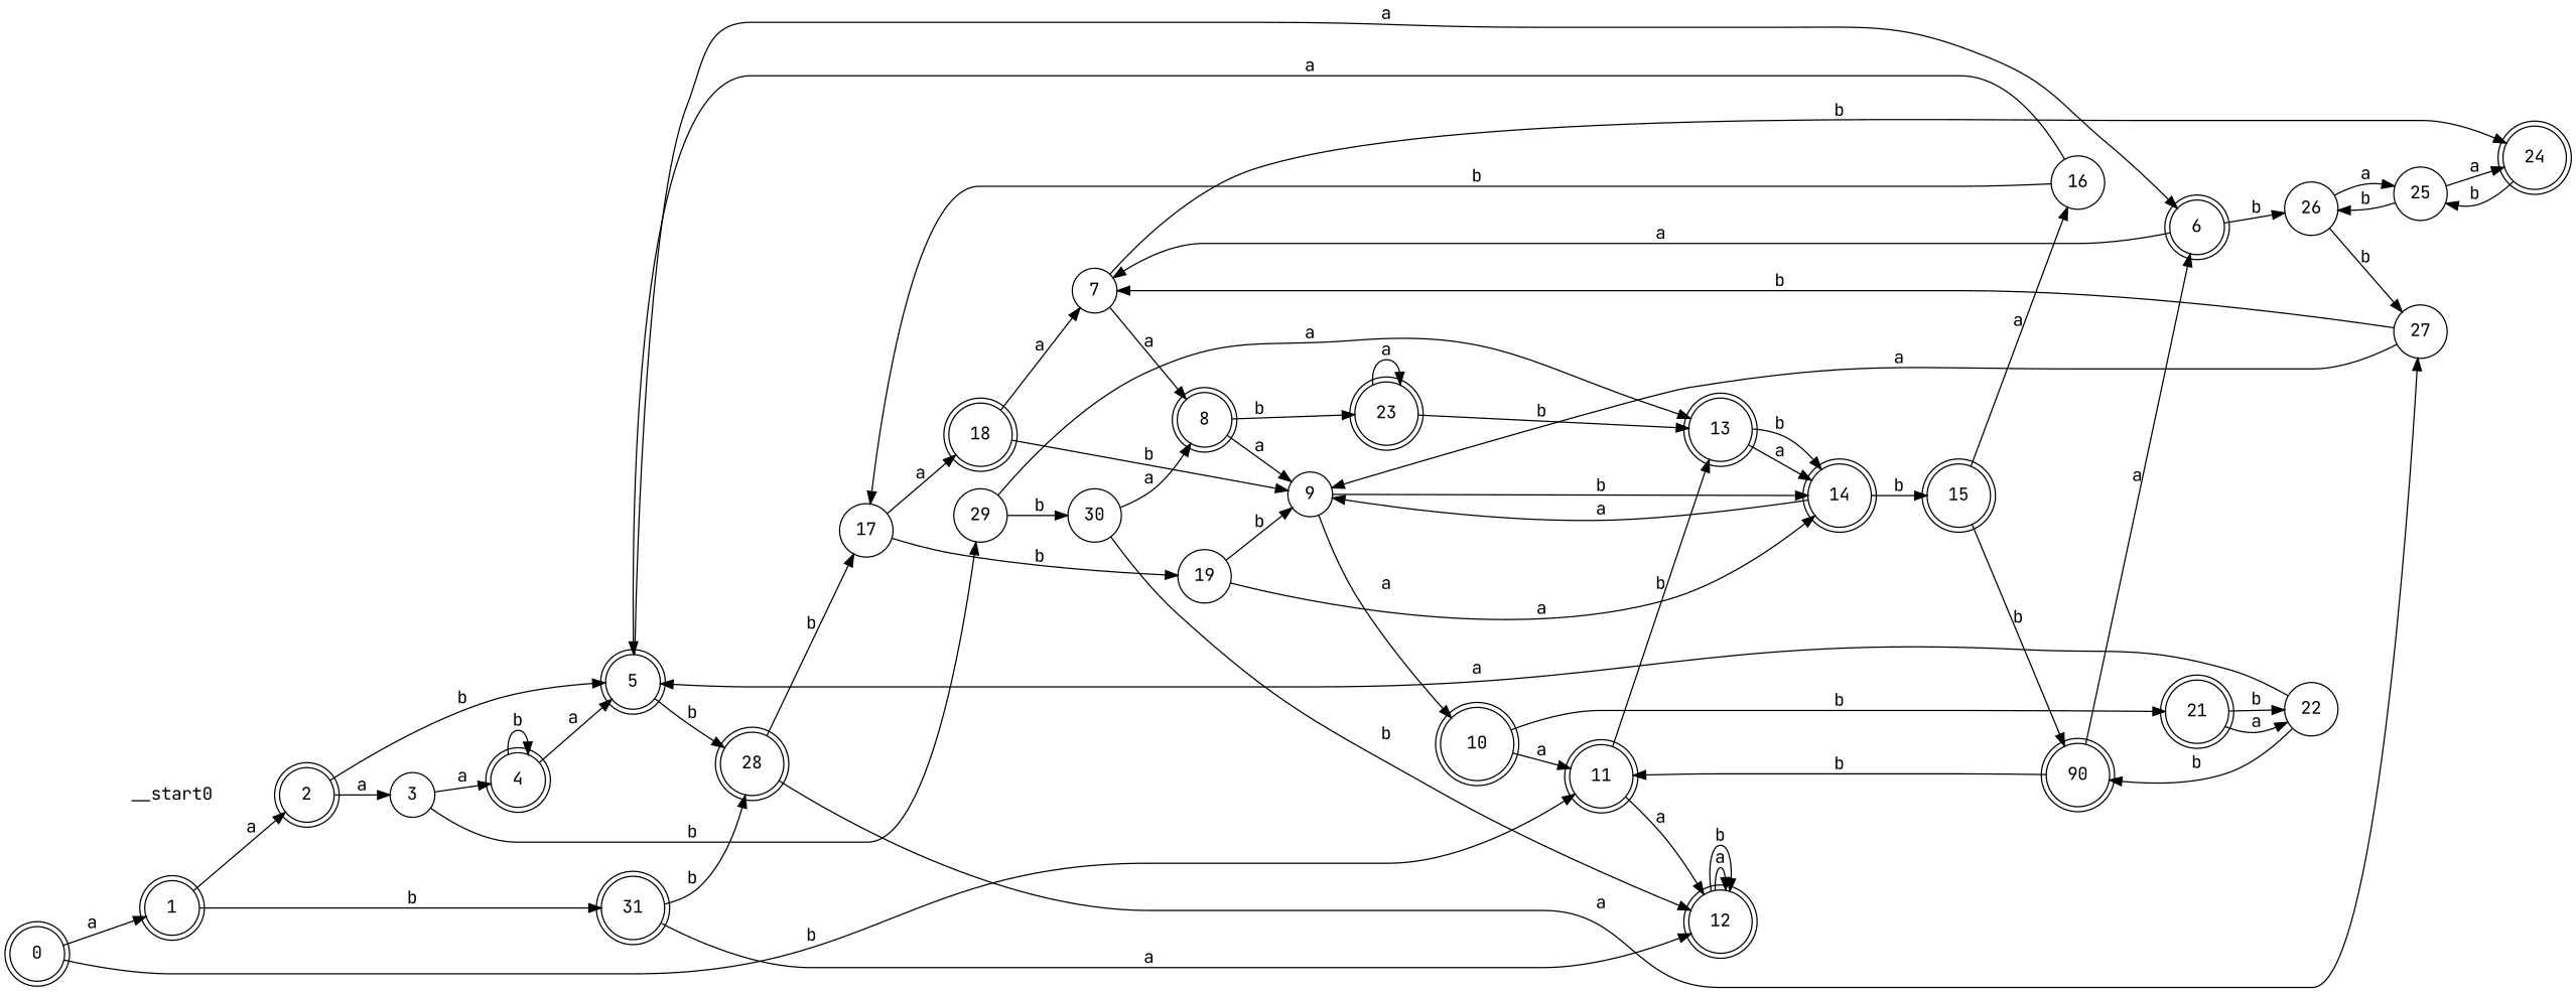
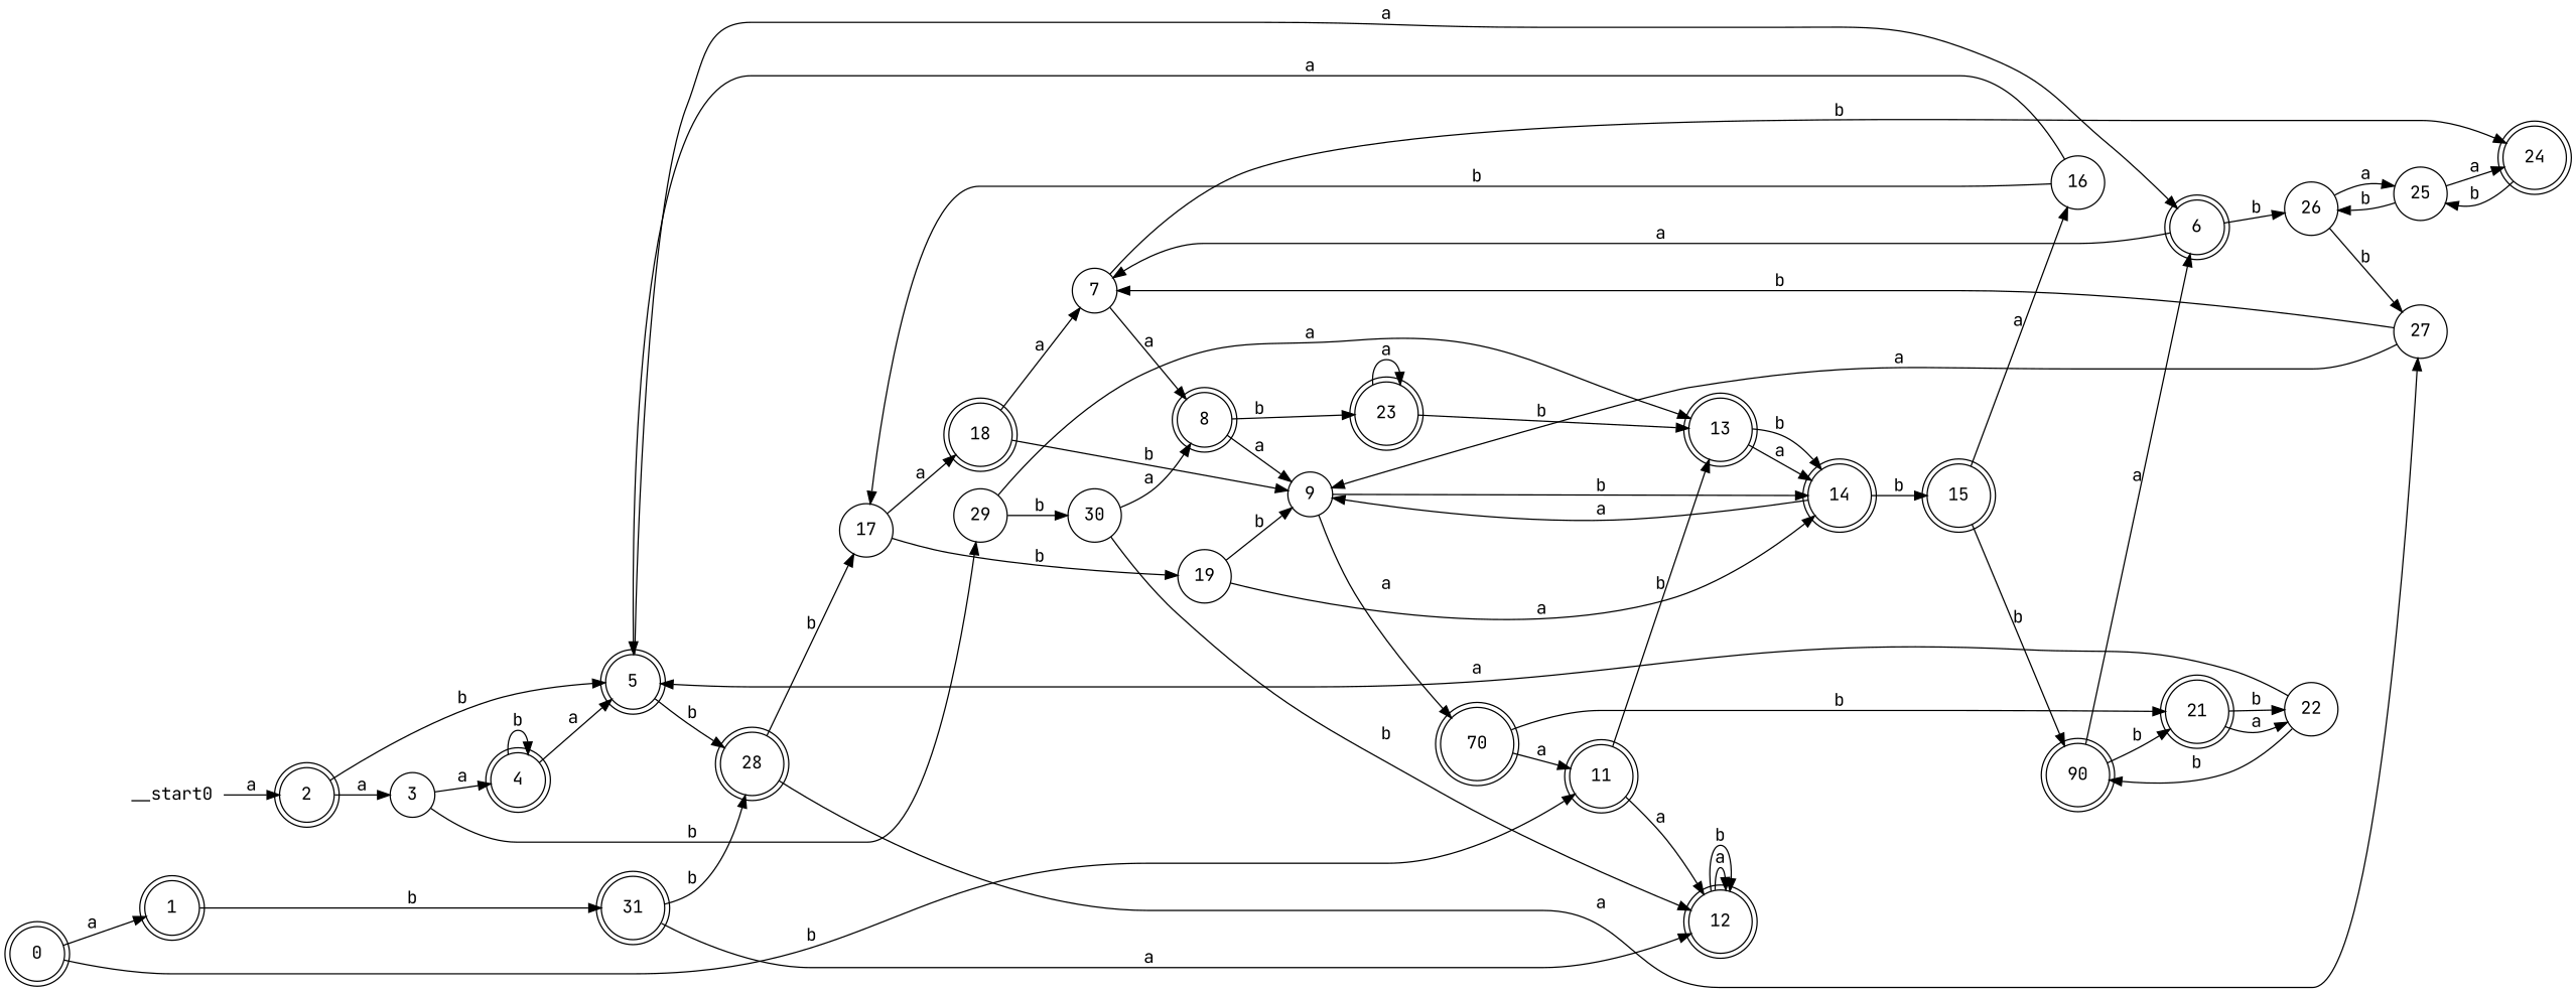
  digraph {
    fontname="JetBrains Mono"
    rankdir=LR
    node [fontname="JetBrains Mono" shape=doublecircle color=black fillcolor=white style="rounded,filled"]
    edge [fontname="JetBrains Mono"]
    __start0 [shape=none color="" fillcolor="" style=""]
    n2 [label=0]
    n3 [label=1]
    n4 [label=11]
    n5 [label=2]
    n6 [label=31]
    n7 [label=12]
    n8 [label=13]
    n9 [label=3 shape=circle style=filled]
    n10 [label=5]
    n11 [label=28]
    n12 [label=4]
    n13 [label=29 shape=circle style=filled]
    n14 [label=6]
    n15 [label=30 shape=circle style=filled]
    n16 [label=7 shape=circle style=filled]
    n17 [label=26 shape=circle style=filled]
    n18 [label=17 shape=circle style=filled]
    n19 [label=27 shape=circle style=filled]
    n20 [label=8]
    n21 [label=24]
    n22 [label=25 shape=circle style=filled]
    n23 [label=9 shape=circle style=filled]
    n24 [label=23]
-   n25 [label=10]
+   n25 [label=70]
    n26 [label=14]
    n27 [label=21]
    n28 [label=15]
    n29 [label=22 shape=circle style=filled]
    n30 [label=16 shape=circle style=filled]
    n31 [label=90]
    n32 [label=18]
    n33 [label=19 shape=circle style=filled]
    n2 -> n3 [label=a]
    n2 -> n4 [label=b]
-   n3 -> n5 [label=a]
+   __start0 -> n5 [label=a]
    n3 -> n6 [label=b]
    n4 -> n7 [label=a]
    n4 -> n8 [label=b]
    n5 -> n9 [label=a]
    n5 -> n10 [label=b]
    n6 -> n7 [label=a]
    n6 -> n11 [label=b]
    n7 -> n7 [label=a]
    n7 -> n7 [label=b]
    n8 -> n26 [label=a]
    n8 -> n26 [label=b]
    n9 -> n12 [label=a]
    n9 -> n13 [label=b]
    n10 -> n11 [label=b]
    n10 -> n14 [label=a]
    n11 -> n18 [label=b]
    n11 -> n19 [label=a]
    n12 -> n10 [label=a]
    n12 -> n12 [label=b]
    n13 -> n8 [label=a]
    n13 -> n15 [label=b]
    n14 -> n16 [label=a]
    n14 -> n17 [label=b]
    n15 -> n7 [label=b]
    n15 -> n20 [label=a]
    n16 -> n20 [label=a]
    n16 -> n21 [label=b]
    n17 -> n19 [label=b]
    n17 -> n22 [label=a]
    n18 -> n32 [label=a]
    n18 -> n33 [label=b]
    n19 -> n16 [label=b]
    n19 -> n23 [label=a]
    n20 -> n23 [label=a]
    n20 -> n24 [label=b]
    n21 -> n22 [label=b]
    n22 -> n17 [label=b]
    n22 -> n21 [label=a]
    n23 -> n25 [label=a]
    n23 -> n26 [label=b]
    n24 -> n8 [label=b]
    n24 -> n24 [label=a]
    n25 -> n4 [label=a]
    n25 -> n27 [label=b]
    n26 -> n23 [label=a]
    n26 -> n28 [label=b]
    n27 -> n29 [label=a]
    n27 -> n29 [label=b]
    n28 -> n30 [label=a]
    n28 -> n31 [label=b]
    n29 -> n10 [label=a]
    n29 -> n31 [label=b]
    n30 -> n10 [label=a]
    n30 -> n18 [label=b]
-   n31 -> n4 [label=b]
+   n31 -> n27 [label=b]
    n31 -> n14 [label=a]
    n32 -> n16 [label=a]
    n32 -> n23 [label=b]
    n33 -> n23 [label=b]
    n33 -> n26 [label=a]
  }
